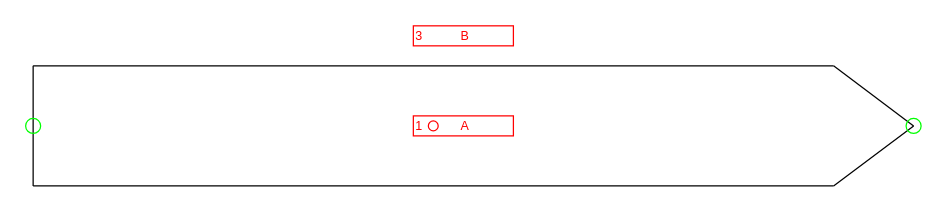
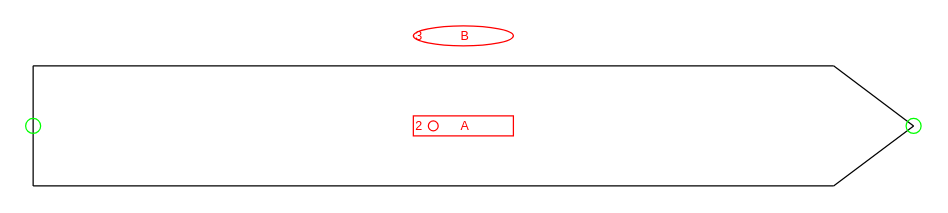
  <mxCell id="0" />
  <mxCell id="1" value="Symbol" style="locked=1;" parent="0" />
  <mxCell id="2" value="" style="endArrow=none;html=1;rounded=0;fontFamily=Helvetica;fontSize=16;" parent="1" edge="1"><mxGeometry width="50" height="50" relative="1" as="geometry"><mxPoint x="26" y="148" as="sourcePoint" /><mxPoint x="26" y="52" as="targetPoint" /></mxGeometry></mxCell>
  <mxCell id="3" value="" style="endArrow=none;html=1;rounded=0;fontFamily=Helvetica;fontSize=16;" parent="1" edge="1"><mxGeometry width="50" height="50" relative="1" as="geometry"><mxPoint x="26" y="52" as="sourcePoint" /><mxPoint x="666" y="52" as="targetPoint" /></mxGeometry></mxCell>
  <mxCell id="4" value="" style="endArrow=none;html=1;rounded=0;fontFamily=Helvetica;fontSize=16;" parent="1" edge="1"><mxGeometry width="50" height="50" relative="1" as="geometry"><mxPoint x="26" y="148" as="sourcePoint" /><mxPoint x="666" y="148" as="targetPoint" /></mxGeometry></mxCell>
  <mxCell id="5" value="" style="endArrow=none;html=1;rounded=0;fontFamily=Helvetica;fontSize=16;" parent="1" edge="1"><mxGeometry width="50" height="50" relative="1" as="geometry"><mxPoint x="666" y="52" as="sourcePoint" /><mxPoint x="730" y="100" as="targetPoint" /></mxGeometry></mxCell>
  <mxCell id="6" value="" style="endArrow=none;html=1;rounded=0;fontFamily=Helvetica;fontSize=16;" parent="1" edge="1"><mxGeometry width="50" height="50" relative="1" as="geometry"><mxPoint x="666" y="148" as="sourcePoint" /><mxPoint x="730" y="100" as="targetPoint" /></mxGeometry></mxCell>
  <mxCell id="7" value="Connection" style="" parent="0" />
  <mxCell id="8" value="Connection" style="vsdxID=1407;fillColor=none;gradientColor=none;shape=stencil(rVFbDsIgEDwNnyQU4glqvcfGblsilmZBS28vZGMsxg9j/JvZmX1kR5g2TLCg0CpE8hdcbR8nYY5CaztPSDZmJEwnTDt4wpH8be6ZL1CcBV39vUxI3KdKh1YbswPTEzuBzlmiVGmKau9zUKM+jlJJQrJBko8QrZ+rrQ5oRJnXyMHBWElhRVx25ebnw/5zVvPFWRm83jxY5zilvf4eSy5xpKZ7AA==);strokeColor=#00FF00;strokeWidth=1;points=[[0.5,0.5,0,0,0]];labelBackgroundColor=none;rounded=0;html=1;whiteSpace=wrap;aspect=fixed;noLabel=1;snapToPoint=1;container=0;fontSize=16;fontFamily=Helvetica;" parent="7" vertex="1"><mxGeometry x="20" y="94" width="12" height="12" as="geometry" /></mxCell>
  <mxCell id="9" value="Connection" style="vsdxID=1407;fillColor=none;gradientColor=none;shape=stencil(rVFbDsIgEDwNnyQU4glqvcfGblsilmZBS28vZGMsxg9j/JvZmX1kR5g2TLCg0CpE8hdcbR8nYY5CaztPSDZmJEwnTDt4wpH8be6ZL1CcBV39vUxI3KdKh1YbswPTEzuBzlmiVGmKau9zUKM+jlJJQrJBko8QrZ+rrQ5oRJnXyMHBWElhRVx25ebnw/5zVvPFWRm83jxY5zilvf4eSy5xpKZ7AA==);strokeColor=#00FF00;strokeWidth=1;points=[[0.5,0.5,0,0,0]];labelBackgroundColor=none;rounded=0;html=1;whiteSpace=wrap;aspect=fixed;noLabel=1;snapToPoint=1;container=0;fontSize=16;fontFamily=Helvetica;" parent="7" vertex="1"><mxGeometry x="724" y="94" width="12" height="12" as="geometry" /></mxCell>
  <mxCell id="10" value="Label" style="" parent="0" />
- <mxCell id="11" value="1&amp;nbsp; &amp;nbsp; &amp;nbsp; &amp;nbsp; &amp;nbsp; &amp;nbsp;A" style="rounded=0;whiteSpace=wrap;html=1;fillColor=none;strokeColor=#FF0000;fontColor=#FF0000;fontSize=10;align=left;" parent="10" vertex="1"><mxGeometry x="330" y="92" width="80" height="16" as="geometry" /></mxCell>
- <mxCell id="12" value="3&amp;nbsp; &amp;nbsp; &amp;nbsp; &amp;nbsp; &amp;nbsp; &amp;nbsp;B" style="rounded=0;whiteSpace=wrap;html=1;fillColor=none;strokeColor=#FF0000;fontColor=#FF0000;fontSize=10;align=left;" vertex="1" parent="10"><mxGeometry x="330" y="20" width="80" height="16" as="geometry" /></mxCell>
+ <mxCell id="11" value="2&amp;nbsp; &amp;nbsp; &amp;nbsp; &amp;nbsp; &amp;nbsp; &amp;nbsp;A" style="rounded=0;whiteSpace=wrap;html=1;fillColor=none;strokeColor=#FF0000;fontColor=#FF0000;fontSize=10;align=left;" parent="10" vertex="1"><mxGeometry x="330" y="92" width="80" height="16" as="geometry" /></mxCell>
+ <mxCell id="12" value="3&amp;nbsp; &amp;nbsp; &amp;nbsp; &amp;nbsp; &amp;nbsp; &amp;nbsp;B" style="ellipse;whiteSpace=wrap;html=1;fillColor=none;strokeColor=#FF0000;fontColor=#FF0000;fontSize=10;align=left;" vertex="1" parent="10"><mxGeometry x="330" y="20" width="80" height="16" as="geometry" /></mxCell>
  <mxCell id="13" value="Origo" style="locked=1;" parent="0" />
  <mxCell id="14" value="origo" style="vsdxID=1407;fillColor=none;gradientColor=none;shape=stencil(rVFbDsIgEDwNnyQU4glqvcfGblsilmZBS28vZGMsxg9j/JvZmX1kR5g2TLCg0CpE8hdcbR8nYY5CaztPSDZmJEwnTDt4wpH8be6ZL1CcBV39vUxI3KdKh1YbswPTEzuBzlmiVGmKau9zUKM+jlJJQrJBko8QrZ+rrQ5oRJnXyMHBWElhRVx25ebnw/5zVvPFWRm83jxY5zilvf4eSy5xpKZ7AA==);strokeColor=#ff0000;strokeWidth=1;points=[[0.5,0.5,0,0,0]];labelBackgroundColor=none;rounded=0;html=1;whiteSpace=wrap;aspect=fixed;noLabel=1;snapToPoint=1;" parent="13" vertex="1"><mxGeometry x="342" y="96.07" width="7.874" height="7.87" as="geometry" /></mxCell>
